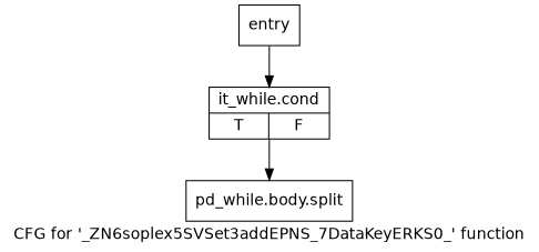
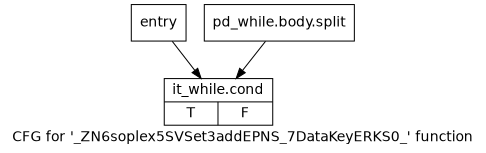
  digraph {
    fontname="DejaVu Sans"
    label="CFG for '_ZN6soplex5SVSet3addEPNS_7DataKeyERKS0_' function"
    node [fontname="DejaVu Sans" shape=record]
    edge [fontname="DejaVu Sans"]
    n1 [label="{entry}"]
    n2 [label="{it_while.cond|{<s0>T|<s1>F}}"]
    n3 [label="{pd_while.body.split}"]
    n1 -> n2
-   n2 -> n3
+   n3 -> n2
  }
